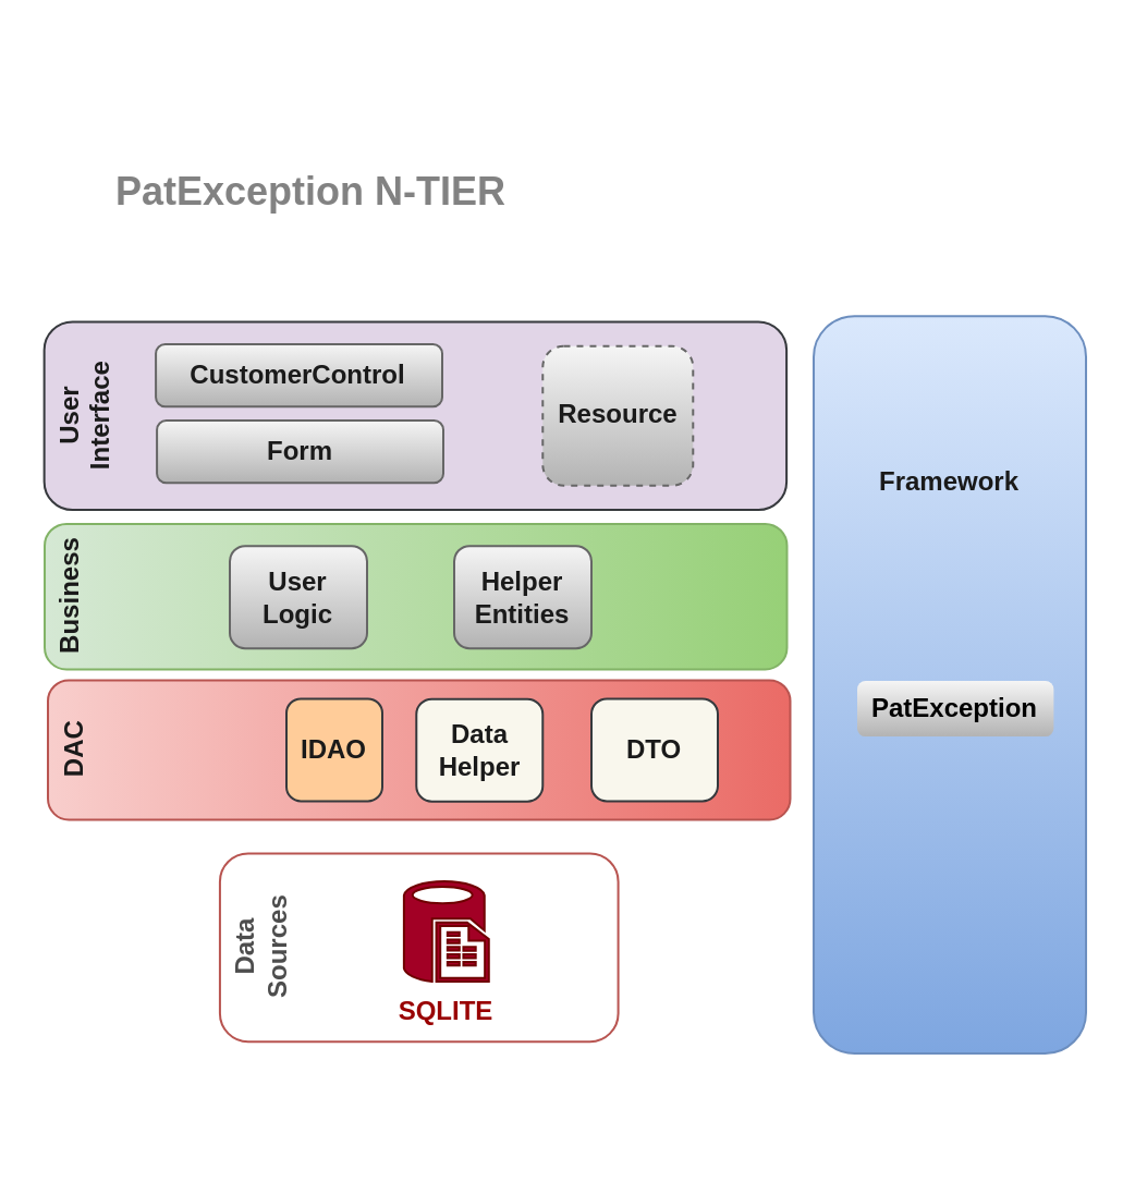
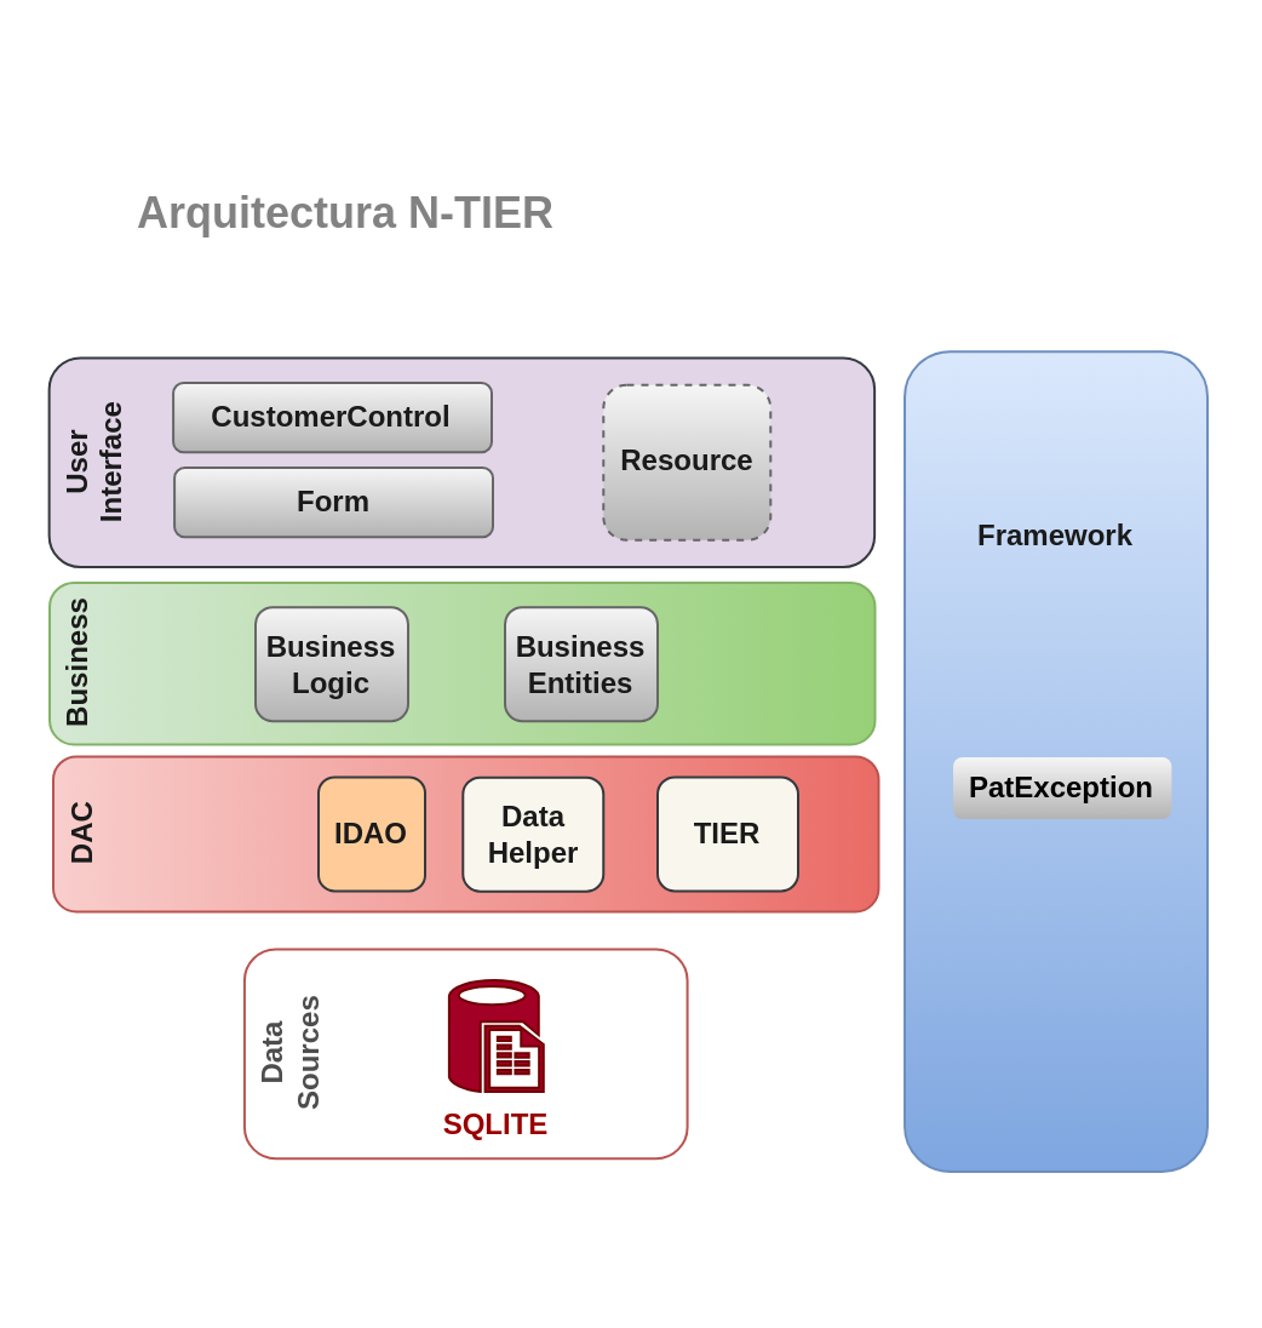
  <mxCell id="0" />
  <mxCell id="1" parent="0" />
  <mxCell id="2" value="&lt;font color=&quot;#1a1a1a&quot;&gt;&lt;b&gt;DAC&lt;br&gt;&lt;br&gt;&lt;br&gt;&lt;br&gt;&lt;br&gt;&lt;br&gt;&lt;br&gt;&lt;br&gt;&lt;br&gt;&lt;br&gt;&lt;br&gt;&lt;br&gt;&lt;br&gt;&lt;br&gt;&lt;br&gt;&lt;br&gt;&lt;br&gt;&lt;br&gt;&lt;br&gt;&lt;br&gt;&lt;br&gt;&lt;br&gt;&lt;/b&gt;&lt;br&gt;&lt;/font&gt;" style="rounded=1;whiteSpace=wrap;html=1;fillColor=#f8cecc;strokeColor=#b85450;rotation=-90;gradientColor=#ea6b66;" parent="1" vertex="1"><mxGeometry x="159.86" y="173.34" width="64.03" height="340.74" as="geometry" /></mxCell>
- <mxCell id="3" value="&lt;font color=&quot;#828282&quot; style=&quot;font-size: 18px;&quot;&gt;&lt;b style=&quot;&quot;&gt;PatException N-TIER&lt;/b&gt;&lt;/font&gt;" style="text;html=1;strokeColor=none;fillColor=none;align=center;verticalAlign=middle;whiteSpace=wrap;rounded=0;labelBackgroundColor=none;fontColor=#333333;" parent="1" vertex="1"><mxGeometry x="20.38" y="73" width="245" height="30" as="geometry" /></mxCell>
+ <mxCell id="3" value="&lt;font color=&quot;#828282&quot; style=&quot;font-size: 18px;&quot;&gt;&lt;b style=&quot;&quot;&gt;Arquitectura N-TIER&lt;/b&gt;&lt;/font&gt;" style="text;html=1;strokeColor=none;fillColor=none;align=center;verticalAlign=middle;whiteSpace=wrap;rounded=0;labelBackgroundColor=none;fontColor=#333333;" parent="1" vertex="1"><mxGeometry x="20.38" y="73" width="245" height="30" as="geometry" /></mxCell>
  <mxCell id="4" value="&lt;font color=&quot;#1a1a1a&quot;&gt;&lt;b&gt;Data Helper&lt;/b&gt;&lt;br&gt;&lt;/font&gt;" style="rounded=1;whiteSpace=wrap;html=1;fillColor=#f9f7ed;strokeColor=#36393d;" parent="1" vertex="1"><mxGeometry x="190.64" y="320.32" width="58" height="47" as="geometry" /></mxCell>
  <mxCell id="5" value="&lt;font color=&quot;#1a1a1a&quot;&gt;&lt;b&gt;Framework&lt;/b&gt;&lt;br&gt;&lt;br&gt;&lt;br&gt;&lt;br&gt;&lt;br&gt;&lt;br&gt;&lt;br&gt;&lt;br&gt;&lt;br&gt;&lt;br&gt;&lt;br&gt;&lt;br&gt;&lt;br&gt;&lt;br&gt;&lt;/font&gt;" style="rounded=1;whiteSpace=wrap;html=1;fillColor=#dae8fc;strokeColor=#6c8ebf;gradientColor=#7ea6e0;" parent="1" vertex="1"><mxGeometry x="373.01" y="144.58" width="125" height="338.42" as="geometry" /></mxCell>
  <mxCell id="6" value="&lt;span style=&quot;&quot;&gt;&lt;font color=&quot;#000000&quot;&gt;&lt;b&gt;PatException&lt;/b&gt;&lt;/font&gt;&lt;/span&gt;" style="rounded=1;whiteSpace=wrap;html=1;fillColor=#f5f5f5;strokeColor=none;gradientColor=#b3b3b3;" parent="1" vertex="1"><mxGeometry x="393" y="312" width="90.19" height="25.56" as="geometry" /></mxCell>
  <mxCell id="7" value="&lt;font color=&quot;#1a1a1a&quot;&gt;&lt;b&gt;Business&lt;br&gt;&lt;br&gt;&lt;br&gt;&lt;br&gt;&lt;br&gt;&lt;br&gt;&lt;br&gt;&lt;br&gt;&lt;br&gt;&lt;br&gt;&lt;br&gt;&lt;br&gt;&lt;br&gt;&lt;br&gt;&lt;br&gt;&lt;br&gt;&lt;br&gt;&lt;br&gt;&lt;br&gt;&lt;br&gt;&lt;br&gt;&lt;br&gt;&lt;/b&gt;&lt;br&gt;&lt;/font&gt;" style="rounded=1;whiteSpace=wrap;html=1;fillColor=#d5e8d4;strokeColor=#82b366;rotation=-90;gradientColor=#97d077;" parent="1" vertex="1"><mxGeometry x="156.99" y="103" width="66.78" height="340.74" as="geometry" /></mxCell>
- <mxCell id="8" value="&lt;span style=&quot;color: rgb(26, 26, 26);&quot;&gt;&lt;b&gt;User Logic&lt;/b&gt;&lt;/span&gt;" style="rounded=1;whiteSpace=wrap;html=1;fillColor=#f5f5f5;strokeColor=#666666;gradientColor=#b3b3b3;" parent="1" vertex="1"><mxGeometry x="105" y="250.08" width="63" height="47" as="geometry" /></mxCell>
- <mxCell id="9" value="&lt;font color=&quot;#1a1a1a&quot;&gt;&lt;b&gt;Helper Entities&lt;/b&gt;&lt;/font&gt;" style="rounded=1;whiteSpace=wrap;html=1;fillColor=#f5f5f5;strokeColor=#666666;gradientColor=#b3b3b3;" parent="1" vertex="1"><mxGeometry x="208" y="250.08" width="63" height="47" as="geometry" /></mxCell>
+ <mxCell id="8" value="&lt;span style=&quot;color: rgb(26, 26, 26);&quot;&gt;&lt;b&gt;Business Logic&lt;/b&gt;&lt;/span&gt;" style="rounded=1;whiteSpace=wrap;html=1;fillColor=#f5f5f5;strokeColor=#666666;gradientColor=#b3b3b3;" parent="1" vertex="1"><mxGeometry x="105" y="250.08" width="63" height="47" as="geometry" /></mxCell>
+ <mxCell id="9" value="&lt;font color=&quot;#1a1a1a&quot;&gt;&lt;b&gt;Business Entities&lt;/b&gt;&lt;/font&gt;" style="rounded=1;whiteSpace=wrap;html=1;fillColor=#f5f5f5;strokeColor=#666666;gradientColor=#b3b3b3;" parent="1" vertex="1"><mxGeometry x="208" y="250.08" width="63" height="47" as="geometry" /></mxCell>
  <mxCell id="10" value="&lt;b style=&quot;&quot;&gt;&lt;font color=&quot;#4d4d4d&quot;&gt;Data&lt;br&gt;Sources&lt;br&gt;&lt;br&gt;&lt;br&gt;&lt;br&gt;&lt;br&gt;&lt;br&gt;&lt;br&gt;&lt;br&gt;&lt;br&gt;&lt;br&gt;&lt;/font&gt;&lt;br&gt;&lt;/b&gt;" style="rounded=1;whiteSpace=wrap;html=1;fillColor=none;strokeColor=#b85450;rotation=-90;gradientColor=#ea6b66;" parent="1" vertex="1"><mxGeometry x="148.69" y="343" width="86.37" height="182.83" as="geometry" /></mxCell>
  <mxCell id="11" value="&lt;font color=&quot;#1a1a1a&quot;&gt;&lt;b&gt;User&lt;br&gt;Interface&lt;br&gt;&lt;br&gt;&lt;br&gt;&lt;br&gt;&lt;br&gt;&lt;br&gt;&lt;br&gt;&lt;br&gt;&lt;br&gt;&lt;br&gt;&lt;br&gt;&lt;br&gt;&lt;br&gt;&lt;br&gt;&lt;br&gt;&lt;br&gt;&lt;br&gt;&lt;br&gt;&lt;br&gt;&lt;br&gt;&lt;br&gt;&lt;/b&gt;&lt;br&gt;&lt;/font&gt;" style="rounded=1;whiteSpace=wrap;html=1;fillColor=#e1d5e7;strokeColor=#36393d;rotation=-90;" parent="1" vertex="1"><mxGeometry x="147" y="20" width="86.37" height="340.74" as="geometry" /></mxCell>
  <mxCell id="12" value="&lt;b style=&quot;border-color: var(--border-color); color: rgb(26, 26, 26);&quot;&gt;Form&lt;/b&gt;" style="rounded=1;whiteSpace=wrap;html=1;fillColor=#f5f5f5;strokeColor=#666666;gradientColor=#b3b3b3;" parent="1" vertex="1"><mxGeometry x="71.55" y="192.49" width="131.45" height="28.62" as="geometry" /></mxCell>
  <mxCell id="13" value="&lt;span style=&quot;color: rgb(26, 26, 26);&quot;&gt;&lt;b&gt;CustomerControl&lt;/b&gt;&lt;/span&gt;" style="rounded=1;whiteSpace=wrap;html=1;fillColor=#f5f5f5;strokeColor=#666666;gradientColor=#b3b3b3;" parent="1" vertex="1"><mxGeometry x="71.05" y="157.49" width="131.45" height="28.62" as="geometry" /></mxCell>
  <mxCell id="14" value="&lt;b style=&quot;border-color: var(--border-color); color: rgb(26, 26, 26);&quot;&gt;Resource&lt;/b&gt;&lt;span style=&quot;color: rgb(26, 26, 26);&quot;&gt;&lt;br&gt;&lt;/span&gt;" style="rounded=1;whiteSpace=wrap;html=1;fillColor=#f5f5f5;strokeColor=#666666;gradientColor=#b3b3b3;dashed=1;" parent="1" vertex="1"><mxGeometry x="248.64" y="158.37" width="69" height="64" as="geometry" /></mxCell>
  <mxCell id="15" value="&lt;b&gt;&lt;font color=&quot;#990000&quot;&gt;SQLITE&lt;/font&gt;&lt;/b&gt;" style="verticalLabelPosition=bottom;html=1;verticalAlign=top;align=center;strokeColor=#6F0000;fillColor=#a20025;shape=mxgraph.azure.sql_reporting;fontColor=#ffffff;" parent="1" vertex="1"><mxGeometry x="184.94" y="404" width="38.95" height="46" as="geometry" /></mxCell>
- <mxCell id="16" value="&lt;font color=&quot;#1a1a1a&quot;&gt;&lt;b&gt;DTO&lt;/b&gt;&lt;br&gt;&lt;/font&gt;" style="rounded=1;whiteSpace=wrap;html=1;fillColor=#f9f7ed;strokeColor=#36393d;" parent="1" vertex="1"><mxGeometry x="271" y="320.21" width="58" height="47" as="geometry" /></mxCell>
+ <mxCell id="16" value="&lt;font color=&quot;#1a1a1a&quot;&gt;&lt;b&gt;TIER&lt;/b&gt;&lt;br&gt;&lt;/font&gt;" style="rounded=1;whiteSpace=wrap;html=1;fillColor=#f9f7ed;strokeColor=#36393d;" parent="1" vertex="1"><mxGeometry x="271" y="320.21" width="58" height="47" as="geometry" /></mxCell>
  <mxCell id="17" value="&lt;font color=&quot;#1a1a1a&quot;&gt;&lt;b&gt;IDAO&lt;/b&gt;&lt;br&gt;&lt;/font&gt;" style="rounded=1;whiteSpace=wrap;html=1;fillColor=#ffcc99;strokeColor=#36393d;" parent="1" vertex="1"><mxGeometry x="131" y="320.21" width="44" height="47" as="geometry" /></mxCell>
